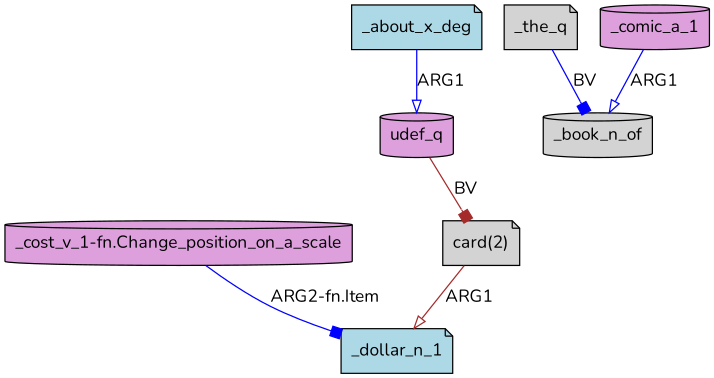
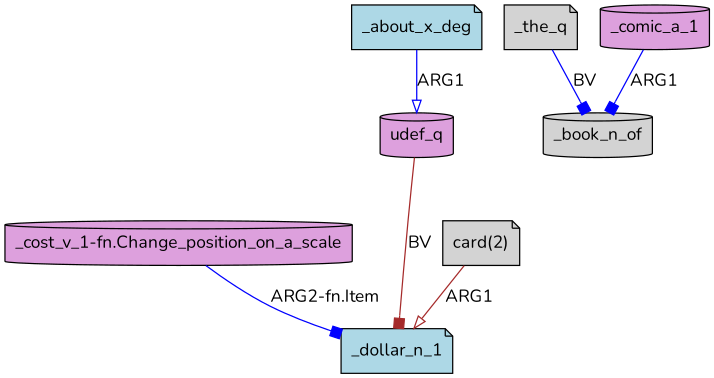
  digraph {
    fontname=Nunito
    node [fillcolor=plum fontname=Nunito shape=note style=filled]
    edge [arrowhead=box color=blue fontname=Nunito]
    _dollar_n_1 [fillcolor=lightblue]
    "_cost_v_1-fn.Change_position_on_a_scale" [shape=cylinder]
    _book_n_of [fillcolor=lightgrey shape=cylinder]
    udef_q [shape=cylinder]
    _about_x_deg [fillcolor=lightblue]
    _the_q [fillcolor=lightgrey]
    "card(2)" [fillcolor=lightgrey]
    _comic_a_1 [shape=cylinder]
    "_cost_v_1-fn.Change_position_on_a_scale" -> _dollar_n_1 [label="ARG2-fn.Item"]
-   udef_q -> "card(2)" [color=brown label=BV]
+   udef_q -> _dollar_n_1 [color=brown label=BV]
    _about_x_deg -> udef_q [arrowhead=onormal label=ARG1]
    _the_q -> _book_n_of [label=BV]
    "card(2)" -> _dollar_n_1 [arrowhead=onormal color=brown label=ARG1]
-   _comic_a_1 -> _book_n_of [arrowhead=onormal label=ARG1]
+   _comic_a_1 -> _book_n_of [label=ARG1]
  }
